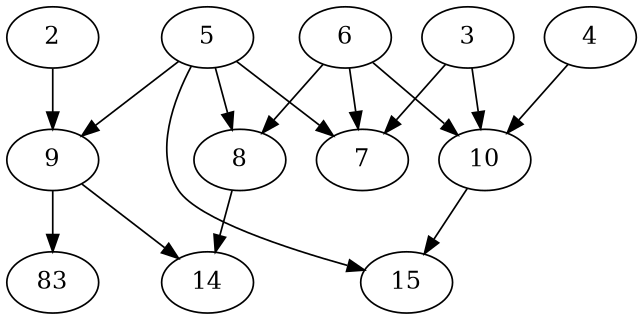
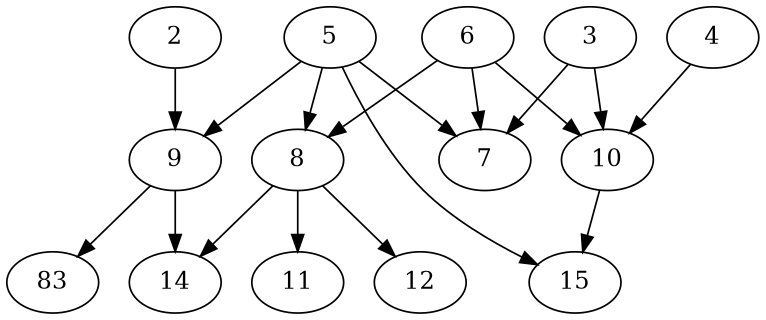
  digraph {
    node [alpha=0.13]
    2 [expect_size=17689600]
    9 [alpha=0.11 expect_size=48892928]
    14 [alpha=0.02 expect_size=26998784]
    n4 [alpha=0.09 expect_size=40450048 label=83]
    3 [alpha=0.14 expect_size=25274368]
    7 [alpha=0.05 expect_size=48683008]
    10 [expect_size=30282752]
    15 [alpha=0.03 expect_size=23146496]
+   12 [alpha=0.06 expect_size=9547776]
    4 [alpha=0.18 expect_size=7495680]
    5 [alpha=0.04 expect_size=37726208]
    8 [alpha=0.08 expect_size=31987712]
+   11 [alpha=0.19 expect_size=21663744]
    6 [alpha=0.04 expect_size=19521536]
    2 -> 9
    9 -> 14
    9 -> n4
    3 -> 7
    3 -> 10
    10 -> 15
    4 -> 10
    5 -> 9
    5 -> 7
    5 -> 15
    5 -> 8
    8 -> 14
+   8 -> 12
+   8 -> 11
    6 -> 7
    6 -> 10
    6 -> 8
  }
